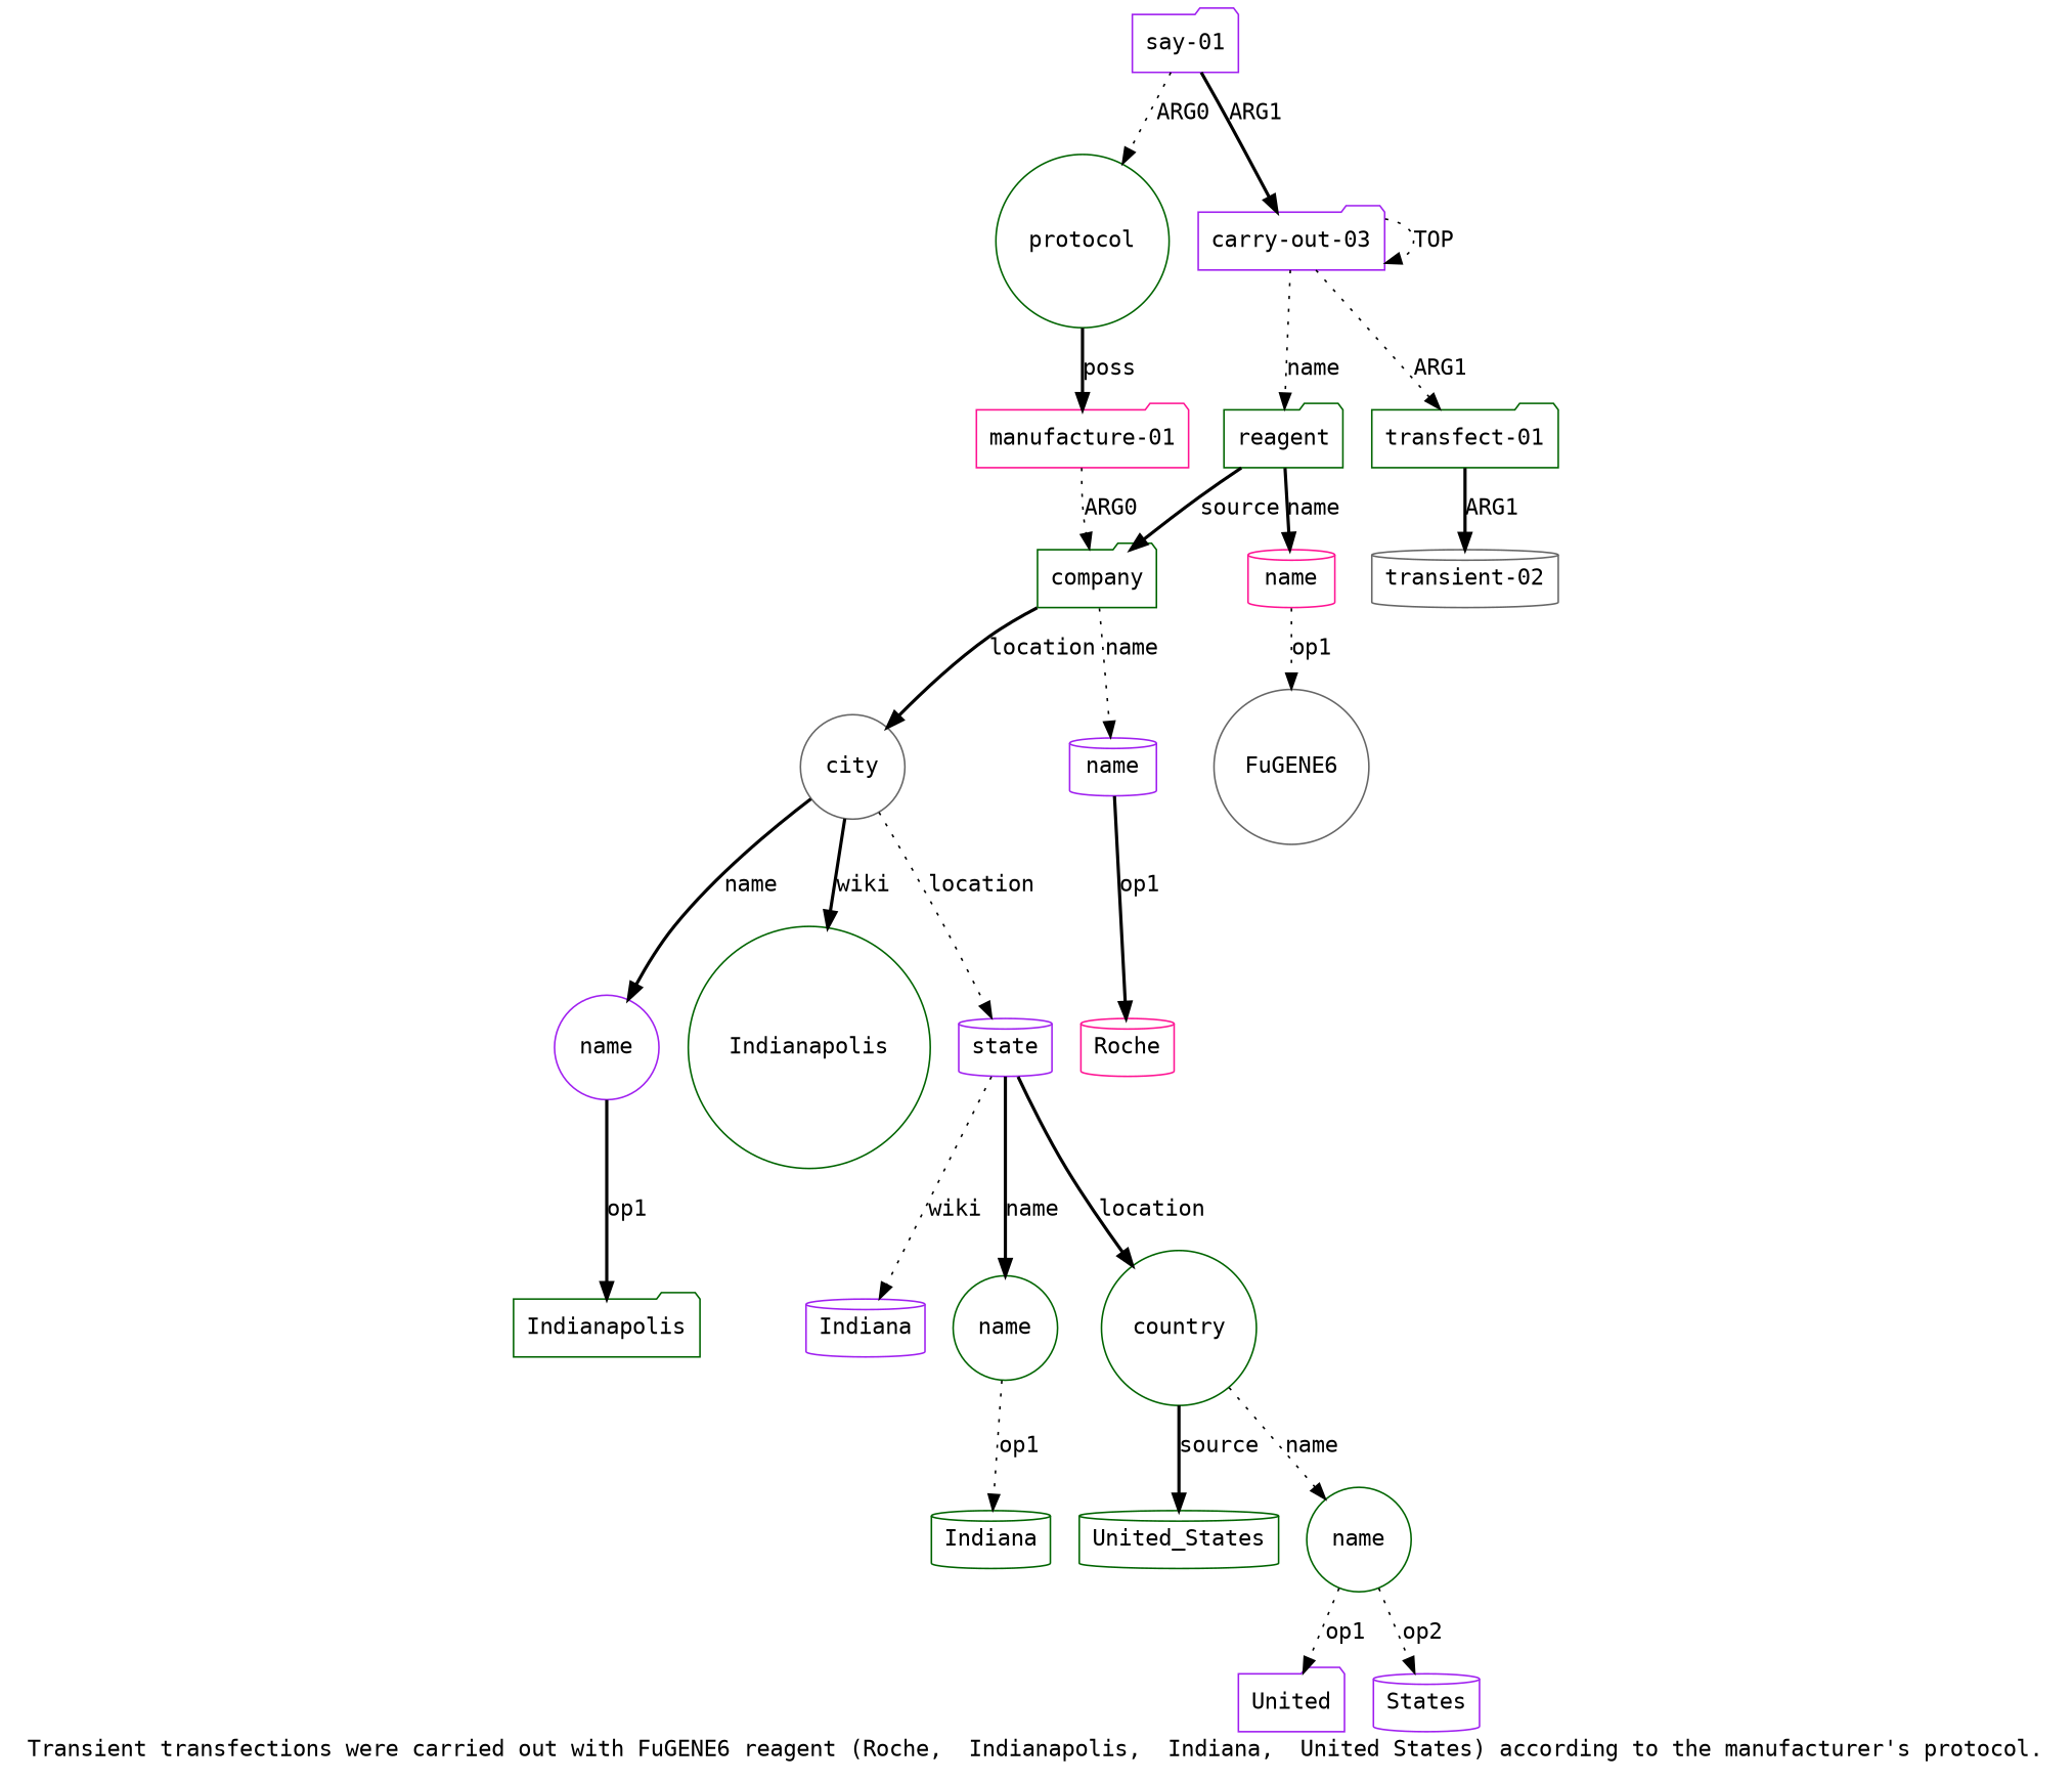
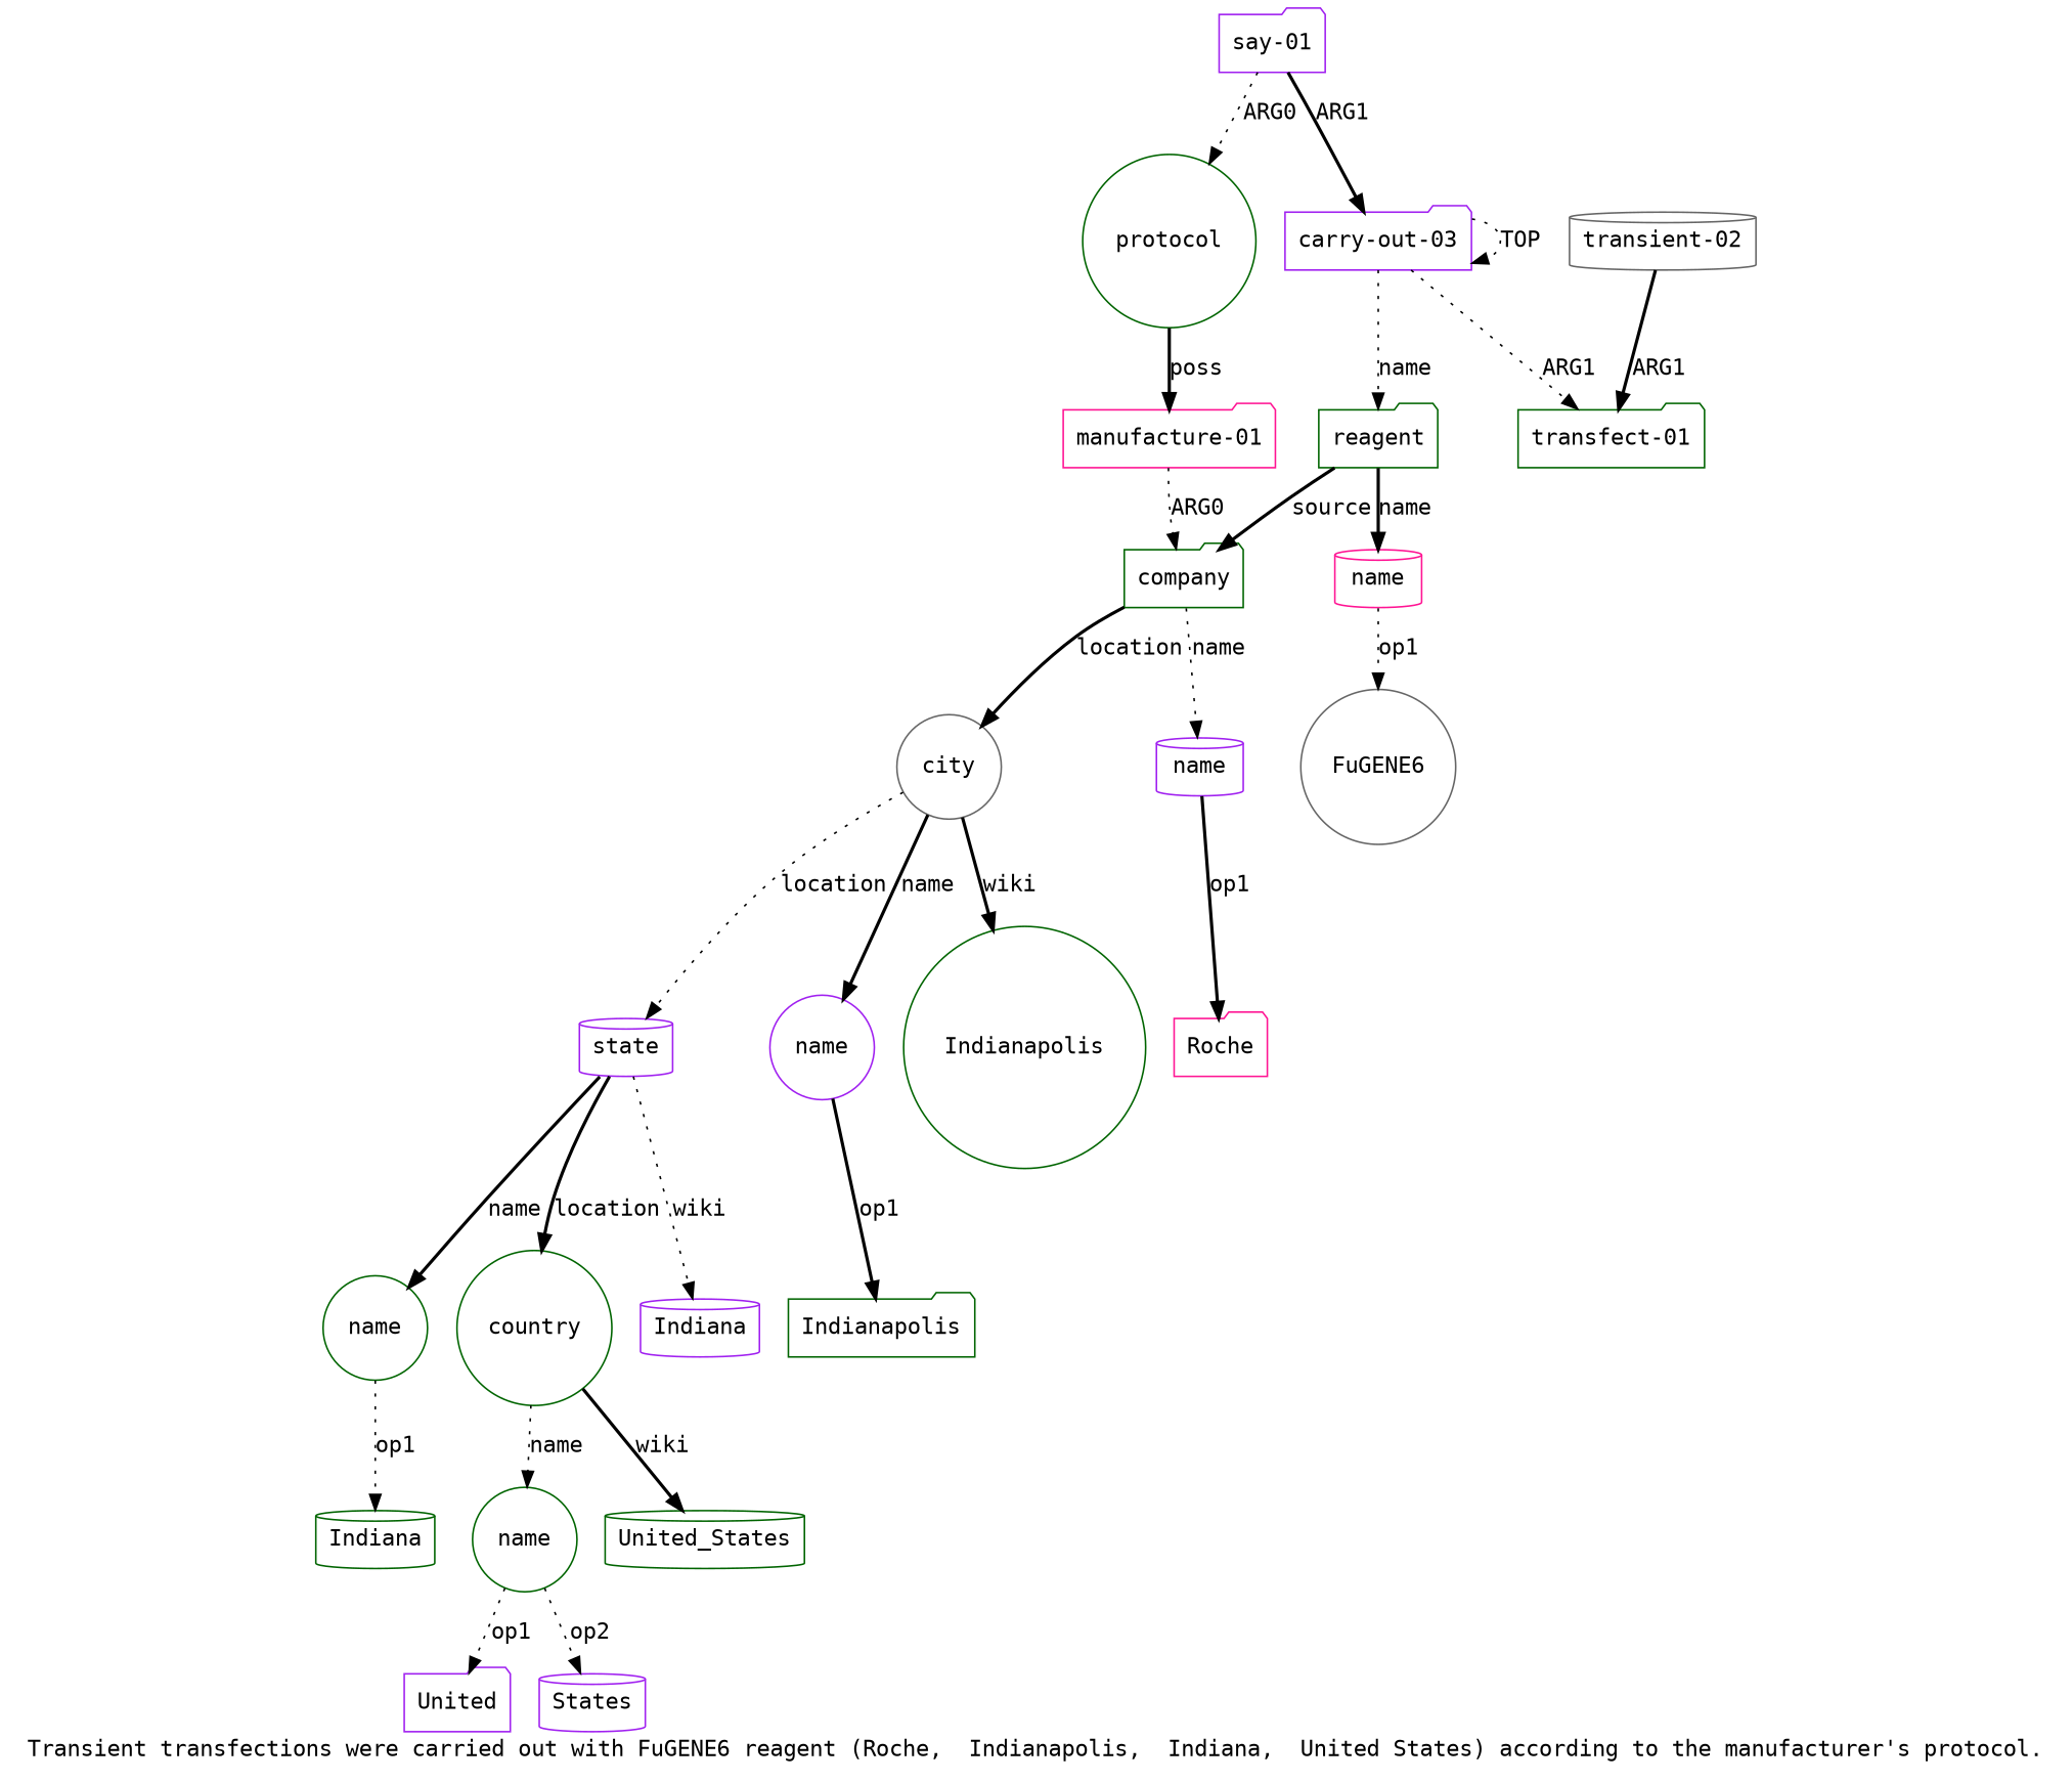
  digraph {
    fontname="DejaVu Sans Mono"
    label="Transient transfections were carried out with FuGENE6 reagent (Roche,  Indianapolis,  Indiana,  United States) according to the manufacturer's protocol."
    node [color=darkgreen fontname="DejaVu Sans Mono" gold_ind=-1 gold_label=name shape=folder test_ind=-1 test_label=name]
    edge [color=black fontname="DejaVu Sans Mono" gold_label=name style=dotted test_label=name]
    n1 [gold_label=Indiana label=Indiana shape=cylinder test_label=Indiana]
-   n2 [color=deeppink gold_label=Roche label=Roche shape=cylinder test_label=Roche]
+   n2 [color=deeppink gold_label=Roche label=Roche test_label=Roche]
    n3 [color=purple gold_label=United label=United test_label=United]
    n4 [color=deeppink gold_ind=15 gold_label="manufacture-01" label="manufacture-01" test_ind=15 test_label="manufacture-01"]
    n5 [gold_ind=7 gold_label=company label=company test_ind=7 test_label=company]
    n6 [color=gray40 gold_ind=9 gold_label=city label=city shape=circle test_ind=9 test_label=city]
    n7 [color=purple gold_ind=8 label=name shape=cylinder test_ind=8]
    n8 [color=purple gold_ind=11 gold_label=state label=state shape=cylinder test_ind=11 test_label=state]
    n9 [color=purple gold_ind=10 label=name shape=circle test_ind=10]
    n10 [gold_label=Indianapolis label=Indianapolis shape=circle test_label=Indianapolis]
    n11 [gold_ind=14 label=name shape=circle test_ind=14]
    n12 [color=purple gold_label=States label=States shape=cylinder test_label=States]
    n13 [gold_ind=13 gold_label=country label=country shape=circle test_ind=13 test_label=country]
    n14 [gold_ind=12 label=name shape=circle test_ind=12]
    n15 [color=purple gold_label=Indiana label=Indiana shape=cylinder test_label=Indiana]
    n16 [gold_label=United_States label=United_States shape=cylinder test_label=United_States]
    n17 [gold_label=Indianapolis label=Indianapolis test_label=Indianapolis]
    n18 [gold_ind=1 gold_label="transfect-01" label="transfect-01" test_ind=1 test_label="transfect-01"]
    n19 [color=purple gold_ind=0 gold_label="carry-out-03" label="carry-out-03" test_ind=0 test_label="carry-out-03"]
    n20 [gold_ind=5 gold_label=reagent label=reagent test_ind=5 test_label=reagent]
    n21 [color=deeppink gold_ind=6 label=name shape=cylinder test_ind=6]
    n22 [color=gray40 gold_label=FuGENE6 label=FuGENE6 shape=circle test_label=FuGENE6]
    n23 [color=purple gold_ind=3 gold_label="say-01" label="say-01" test_ind=3 test_label="say-01"]
    n24 [gold_ind=4 gold_label=protocol label=protocol shape=circle test_ind=4 test_label=protocol]
    n25 [color=gray40 gold_ind=2 gold_label="transient-02" label="transient-02" shape=cylinder test_ind=2 test_label="transient-02"]
    n4 -> n5 [gold_label=ARG0 label=ARG0 test_label=ARG0]
    n5 -> n6 [gold_label=location label=location style=bold test_label=location]
    n5 -> n7 [label=name]
    n6 -> n8 [gold_label=location label=location test_label=location]
    n6 -> n9 [label=name style=bold]
    n6 -> n10 [gold_label=wiki label=wiki style=bold test_label=wiki]
    n7 -> n2 [gold_label=op1 label=op1 style=bold test_label=op1]
    n8 -> n13 [gold_label=location label=location style=bold test_label=location]
    n8 -> n14 [label=name style=bold]
    n8 -> n15 [gold_label=wiki label=wiki test_label=wiki]
    n9 -> n17 [gold_label=op1 label=op1 style=bold test_label=op1]
    n11 -> n3 [gold_label=op1 label=op1 test_label=op1]
    n11 -> n12 [gold_label=op2 label=op2 test_label=op2]
    n13 -> n11 [label=name]
-   n13 -> n16 [gold_label=wiki label=source style=bold test_label=wiki]
+   n13 -> n16 [gold_label=wiki label=wiki style=bold test_label=wiki]
    n14 -> n1 [gold_label=op1 label=op1 test_label=op1]
    n19 -> n18 [gold_label=ARG1 label=ARG1 test_label=ARG1]
    n19 -> n19 [gold_label=TOP label=TOP test_label=TOP]
    n19 -> n20 [gold_label=instrument label=name test_label=instrument]
    n20 -> n5 [gold_label=source label=source style=bold test_label=source]
    n20 -> n21 [label=name style=bold]
    n21 -> n22 [gold_label=op1 label=op1 test_label=op1]
    n23 -> n19 [gold_label=ARG1 label=ARG1 style=bold test_label=ARG1]
    n23 -> n24 [gold_label=ARG0 label=ARG0 test_label=ARG0]
    n24 -> n4 [gold_label=poss label=poss style=bold test_label=poss]
-   n18 -> n25 [gold_label=ARG1 label=ARG1 style=bold test_label=ARG1]
+   n25 -> n18 [gold_label=ARG1 label=ARG1 style=bold test_label=ARG1]
  }
